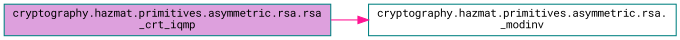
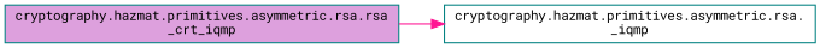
  digraph {
    rankdir=LR
    fontname="Roboto Mono"
    node [color=teal fontname="Roboto Mono" fontsize=10 shape=box style=filled]
    n1 [fillcolor=plum fontcolor=black height=0.2 label="cryptography.hazmat.primitives.asymmetric.rsa.rsa\l_crt_iqmp" width=0.4]
-   n2 [fillcolor=white height=0.2 label="cryptography.hazmat.primitives.asymmetric.rsa.\l_modinv" width=0.4]
+   n2 [fillcolor=white height=0.2 label="cryptography.hazmat.primitives.asymmetric.rsa.\l_iqmp" width=0.4]
    n1 -> n2 [color=deeppink fontname="Roboto Mono" fontsize=10 labelfontname=Helvetica labelfontsize=10 style=solid]
  }
